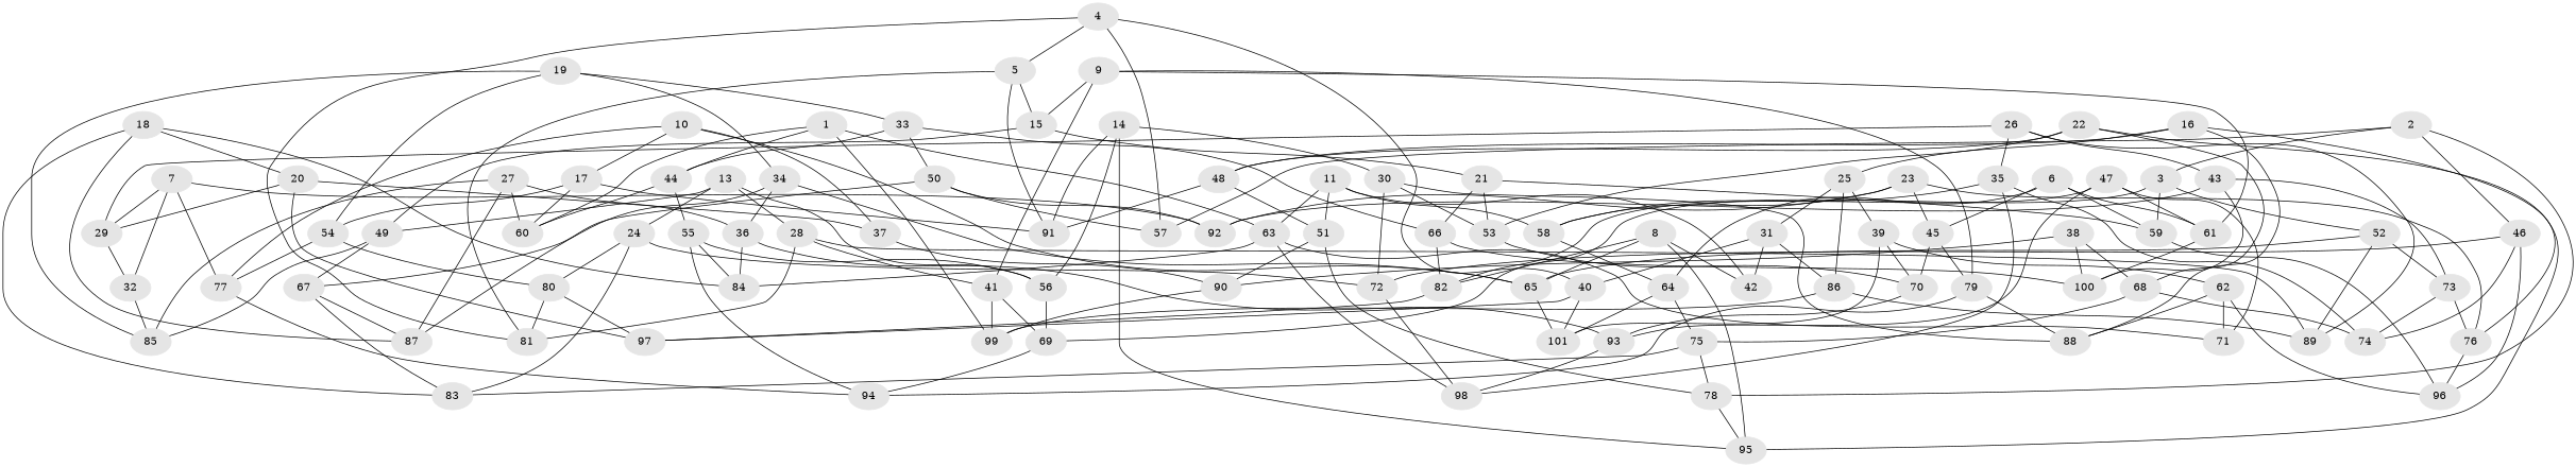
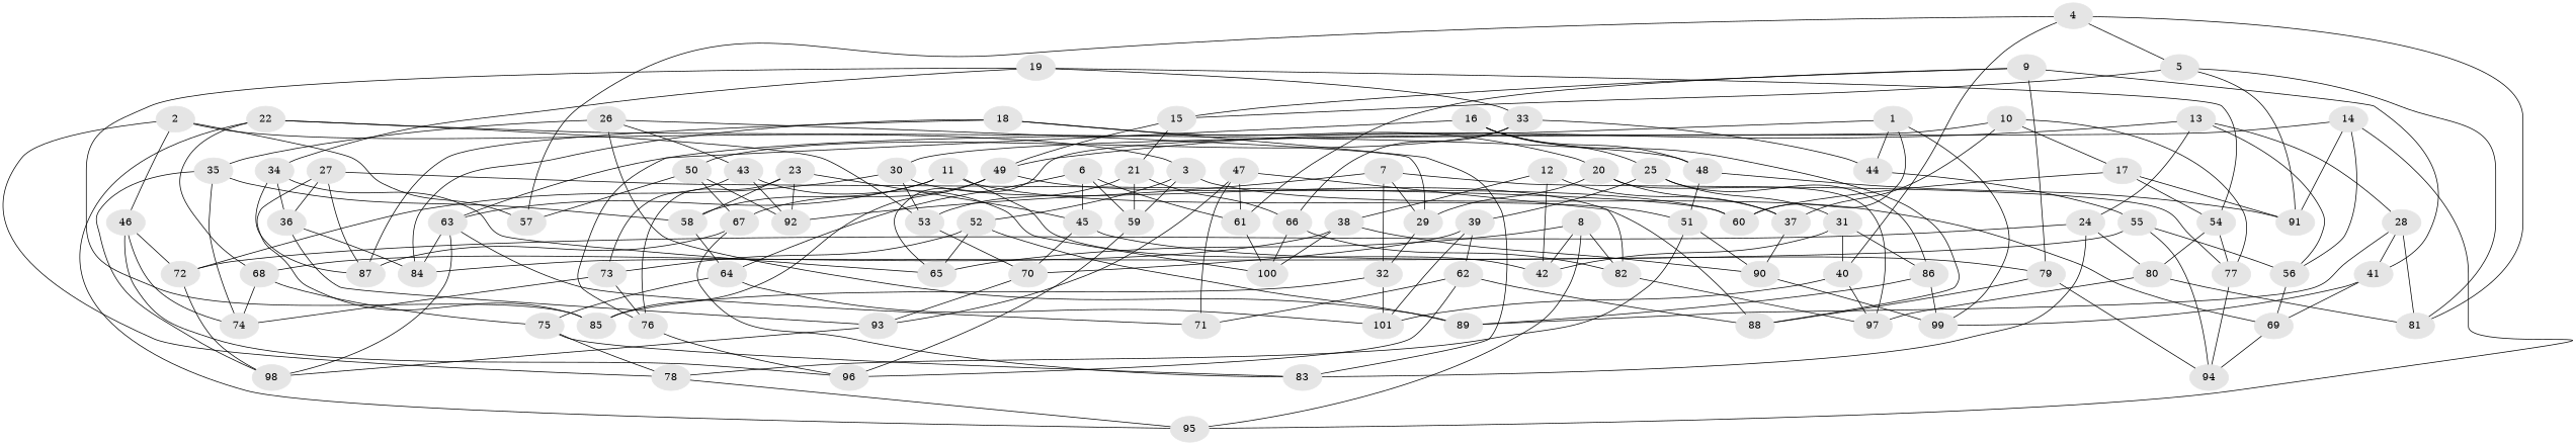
  graph {
    node [color=gray90 style=filled]
    1
    44
    60
    63
    99
    55
    84
    98
    71
    2
    3
    46
    57
    78
    52
    59
    69
    72
    74
    96
    95
    65
    89
    73
    94
    4
    5
    40
    81
    15
    91
    97
    101
    49
    21
    6
    45
    61
    64
    79
    70
    100
    75
    7
    29
    32
    77
    92
    85
    8
    42
    82
    9
    41
    88
    10
    17
    37
    54
    90
    11
    51
    58
+   12
    38
    68
    13
    24
    28
    56
    83
    80
    67
    14
    30
    53
    66
    16
    25
    48
    76
    31
    39
    86
    18
    20
    87
    19
    33
    34
    50
    36
    22
    23
    62
    26
    35
    43
    27
    93
    47
    1 -- 44
    1 -- 60
    1 -- 63
    1 -- 99
-   44 -- 60
+   49 -- 60
    44 -- 55
    63 -- 84
    63 -- 98
    63 -- 71
    55 -- 84
    55 -- 94
    55 -- 56
    2 -- 3
    2 -- 46
    2 -- 57
    2 -- 78
    3 -- 52
    3 -- 59
    3 -- 69
    46 -- 72
    46 -- 74
    46 -- 96
    78 -- 95
    52 -- 65
    52 -- 89
    52 -- 73
    59 -- 96
    69 -- 94
    72 -- 98
    73 -- 74
    73 -- 76
    4 -- 57
    4 -- 5
    4 -- 40
    4 -- 81
    5 -- 81
    5 -- 15
    5 -- 91
    40 -- 97
    40 -- 101
    15 -- 49
    15 -- 21
    49 -- 85
    49 -- 67
    21 -- 59
    21 -- 53
    21 -- 66
    6 -- 59
    6 -- 45
    6 -- 61
    6 -- 64
    45 -- 79
    45 -- 70
    61 -- 100
    64 -- 101
    64 -- 75
    79 -- 94
    79 -- 88
    70 -- 93
    75 -- 78
    75 -- 83
    7 -- 29
    7 -- 32
    7 -- 77
    7 -- 92
    29 -- 32
-   65 -- 101
+   32 -- 101
    32 -- 85
    77 -- 94
    8 -- 95
    8 -- 65
    8 -- 42
    8 -- 82
    82 -- 97
    9 -- 15
    9 -- 61
    9 -- 79
    9 -- 41
    41 -- 99
    41 -- 69
    10 -- 65
    10 -- 77
    10 -- 17
    10 -- 37
    17 -- 60
    17 -- 91
    17 -- 54
    37 -- 90
    54 -- 77
    54 -- 80
    90 -- 99
    11 -- 63
    11 -- 42
    11 -- 51
    11 -- 58
    51 -- 78
    51 -- 90
    58 -- 64
+   12 -- 42
+   12 -- 37
+   12 -- 38
    38 -- 100
    38 -- 90
    38 -- 68
    68 -- 74
    68 -- 75
    13 -- 49
    13 -- 24
    13 -- 28
    13 -- 56
    24 -- 72
    24 -- 83
    24 -- 80
    28 -- 89
    28 -- 81
    28 -- 41
    56 -- 69
    80 -- 81
    80 -- 97
    67 -- 83
    67 -- 87
    14 -- 95
    14 -- 91
    14 -- 56
    14 -- 30
    30 -- 72
    30 -- 88
    30 -- 53
    53 -- 70
    66 -- 100
    66 -- 82
    16 -- 88
    16 -- 25
    16 -- 48
    16 -- 76
    25 -- 31
    25 -- 39
    25 -- 86
    48 -- 91
    48 -- 51
    76 -- 96
    31 -- 40
    31 -- 42
    31 -- 86
    39 -- 101
    39 -- 70
    39 -- 62
    86 -- 99
    86 -- 89
    18 -- 84
    18 -- 83
    18 -- 20
    18 -- 87
    20 -- 97
    20 -- 29
    20 -- 37
    19 -- 85
    19 -- 54
    19 -- 33
    19 -- 34
    33 -- 44
    33 -- 66
    33 -- 50
    34 -- 65
    34 -- 87
    34 -- 36
    50 -- 57
    50 -- 92
    50 -- 67
    36 -- 84
    36 -- 93
    22 -- 95
    22 -- 68
    22 -- 53
    22 -- 48
    23 -- 45
    23 -- 92
    23 -- 58
    23 -- 76
    62 -- 71
    62 -- 96
    62 -- 88
    26 -- 89
    26 -- 29
    26 -- 35
    26 -- 43
    35 -- 98
    35 -- 74
    35 -- 58
    43 -- 73
    43 -- 100
    43 -- 92
    27 -- 60
    27 -- 85
    27 -- 87
    27 -- 36
    93 -- 98
    47 -- 71
    47 -- 61
    47 -- 82
    47 -- 93
  }
